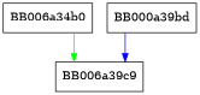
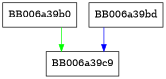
  digraph {
    splines=ortho
    node [shape=box]
-   BB006a39b0 [label=BB006a34b0]
+   BB006a39b0
    BB006a39c9
-   BB006a39bd [label=BB000a39bd]
+   BB006a39bd
    BB006a39b0 -> BB006a39c9 [color=green]
    BB006a39bd -> BB006a39c9 [color=blue]
  }
